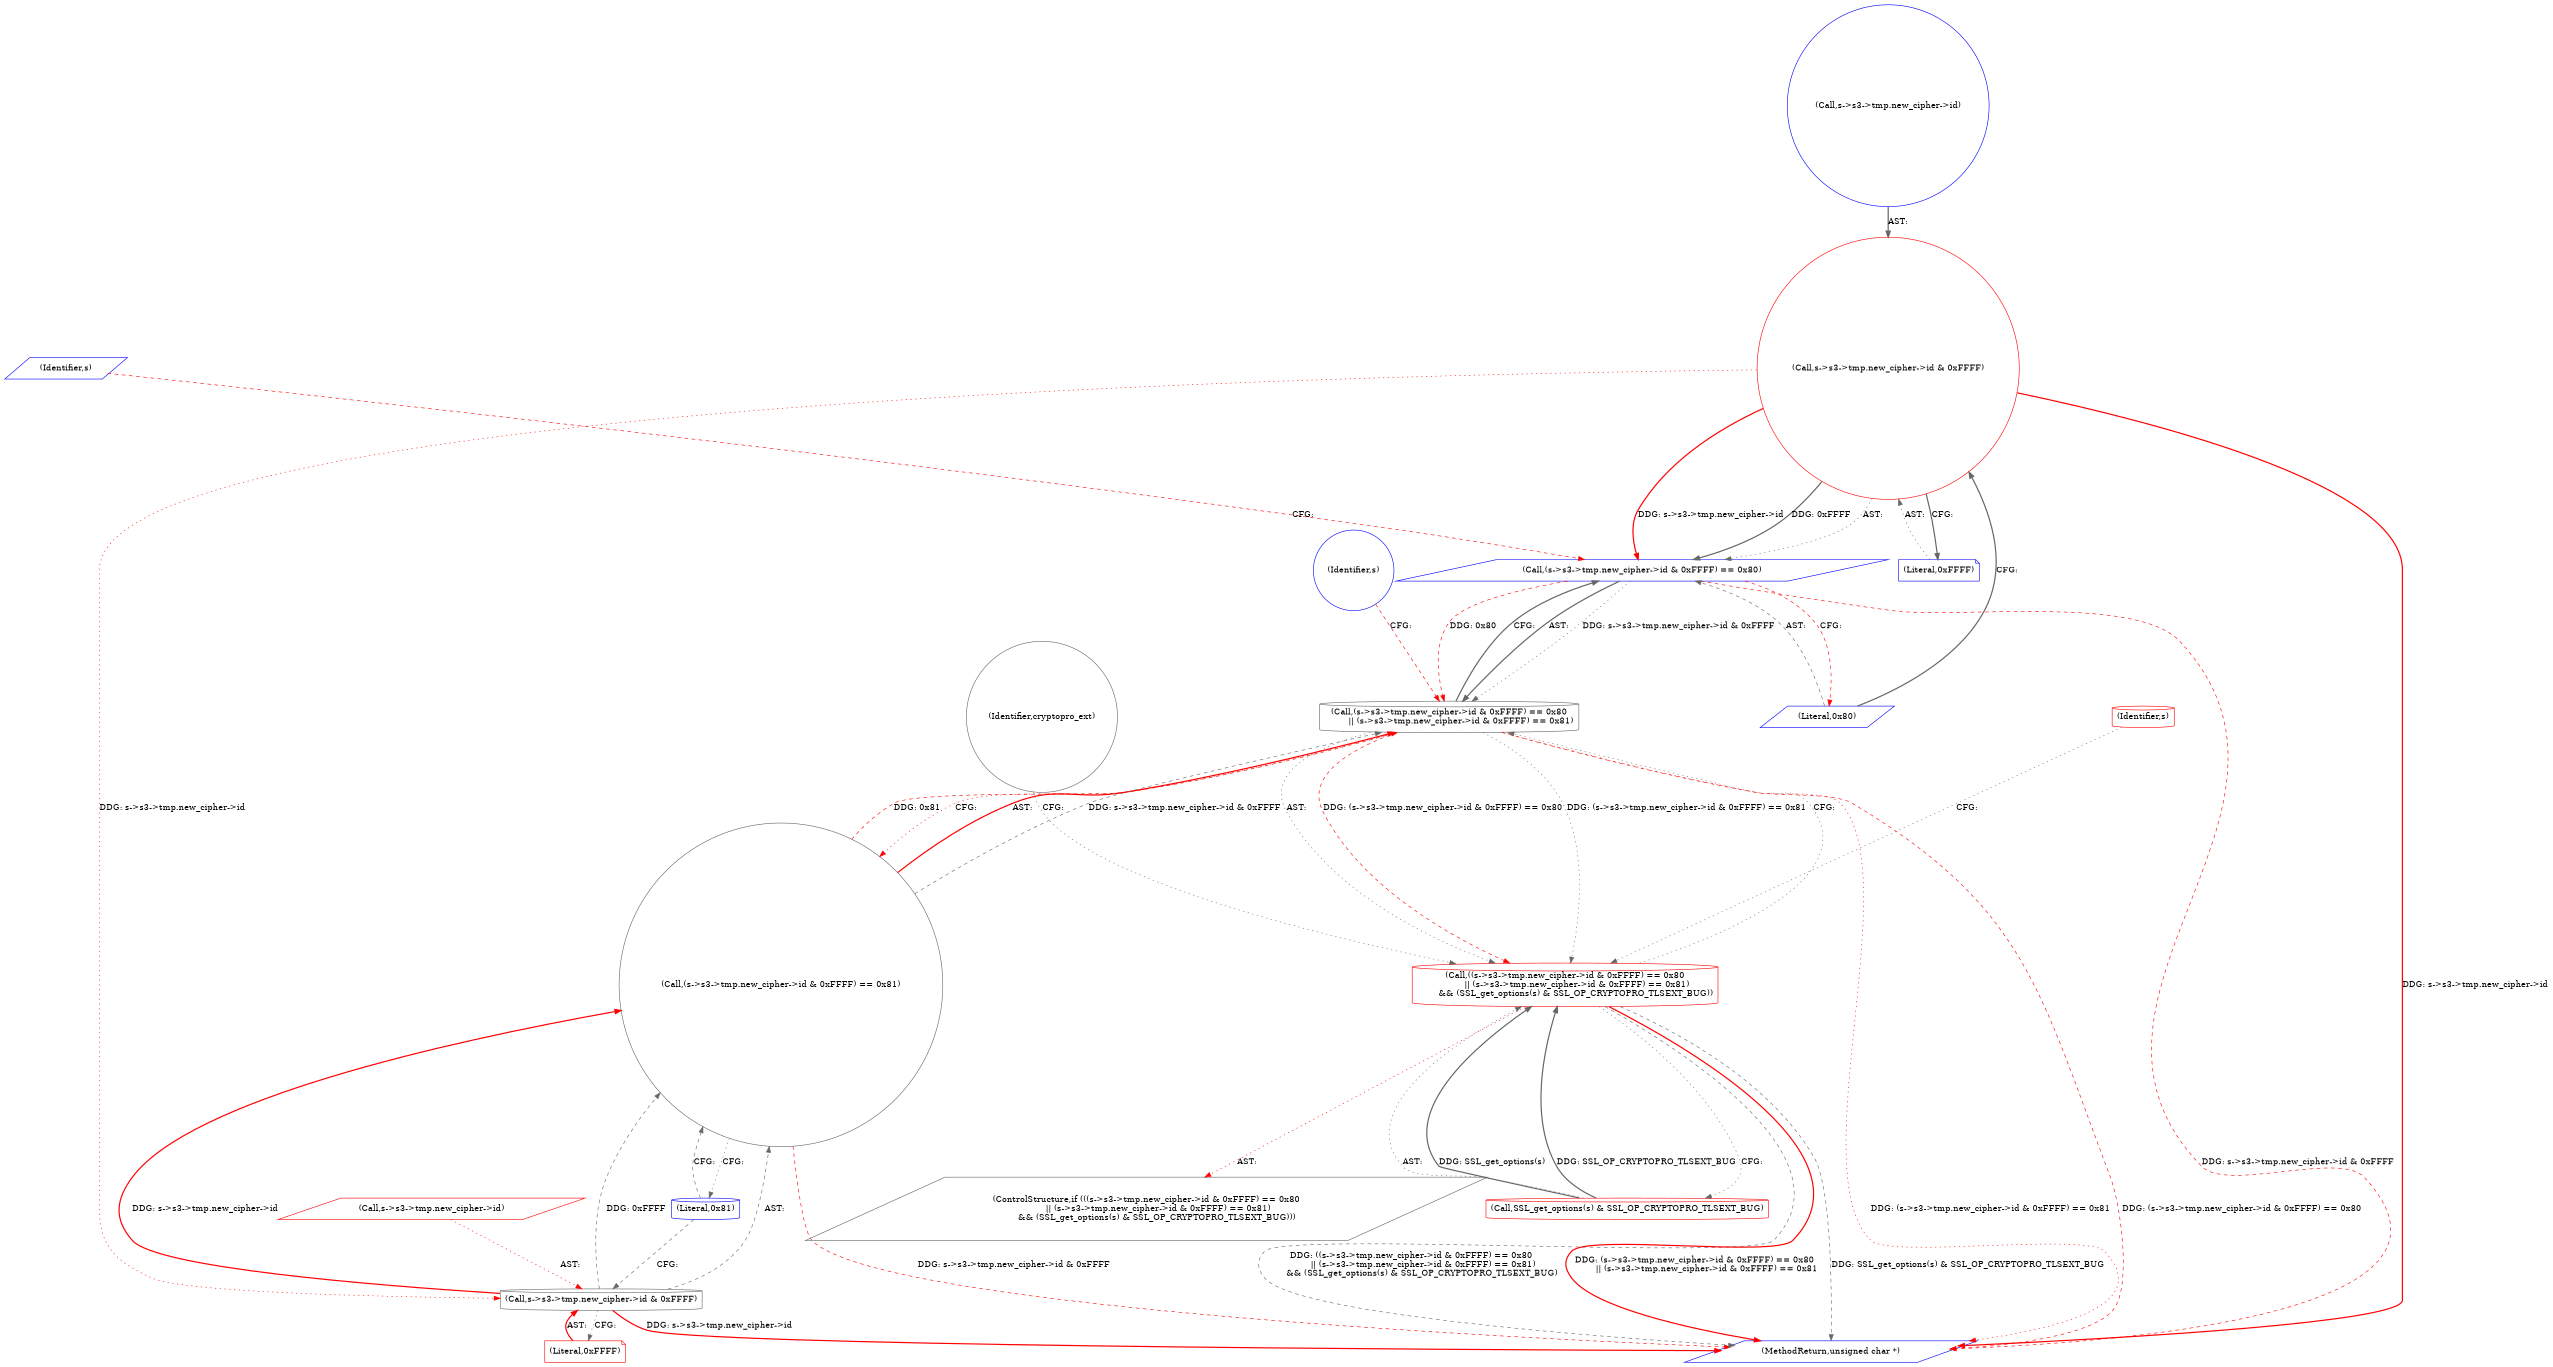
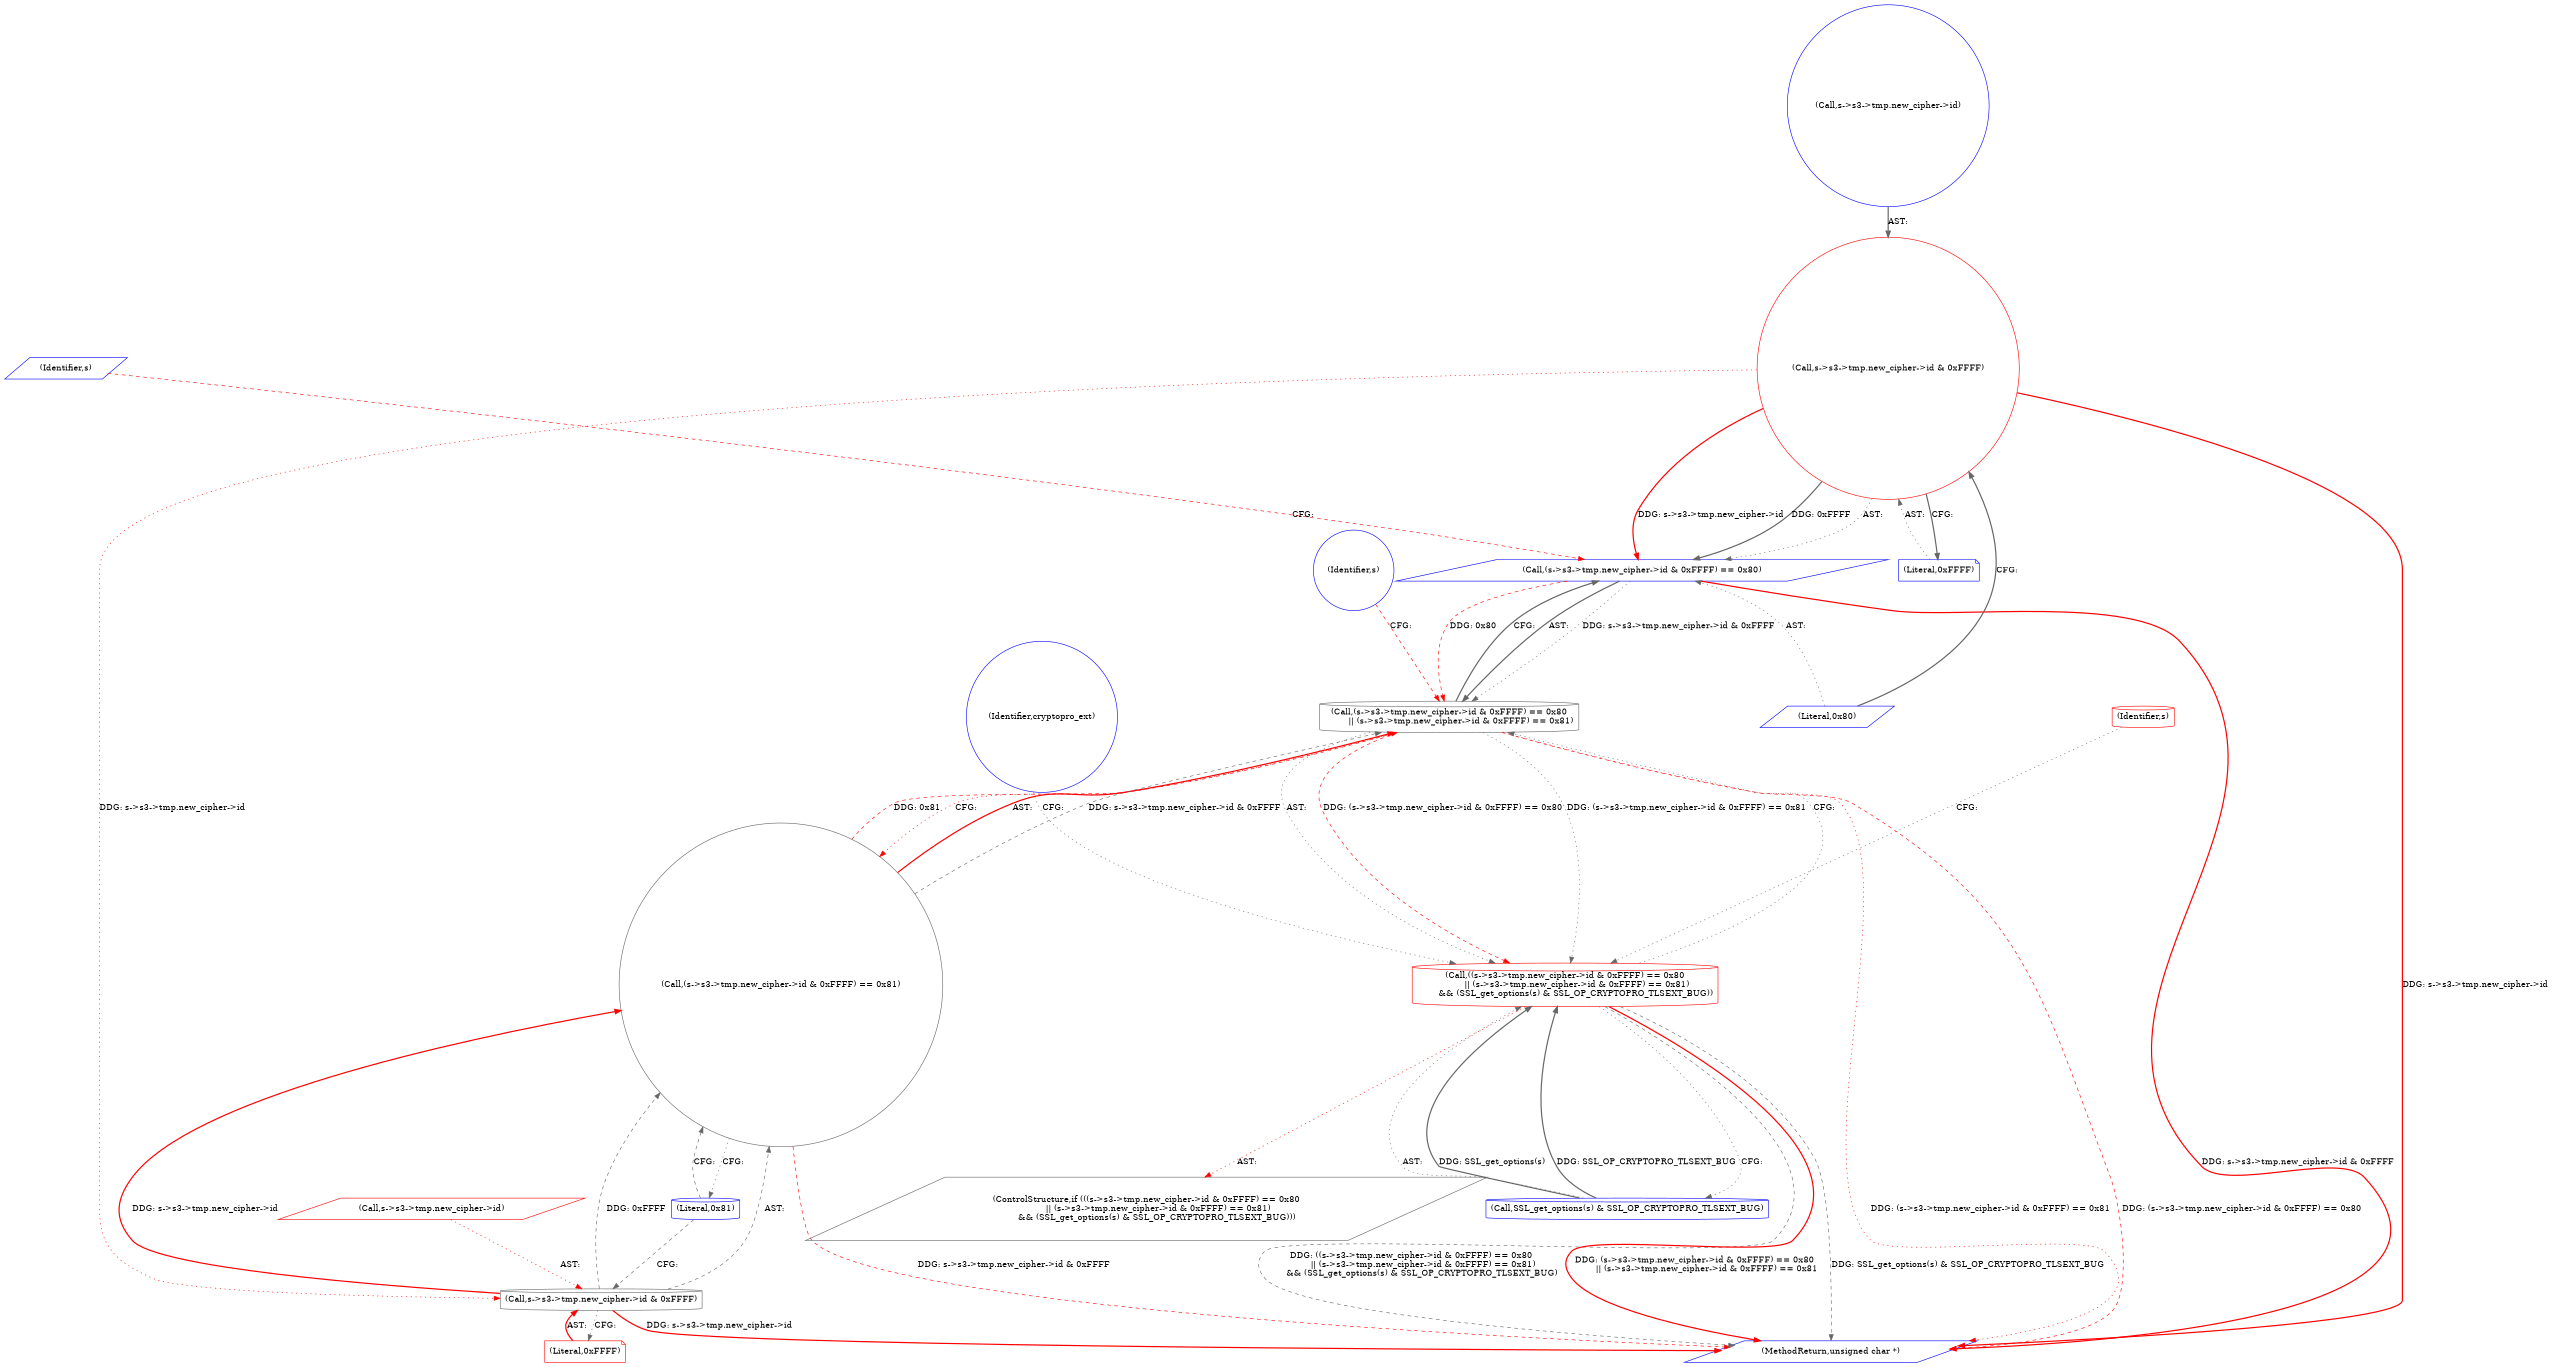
  digraph {
    node [color=blue shape=parallelogram]
    edge [color=gray40 style=dotted]
    n1 [color=red label="(Call,s->s3->tmp.new_cipher->id & 0xFFFF)" shape=circle]
    n2 [label="(Call,(s->s3->tmp.new_cipher->id & 0xFFFF) == 0x80)"]
    n3 [color=gray40 label="(Call,s->s3->tmp.new_cipher->id & 0xFFFF)" shape=cylinder]
    n4 [label="(Literal,0xFFFF)" shape=note]
    n5 [label="(MethodReturn,unsigned char *)"]
    n6 [color=gray40 label="(Call,(s->s3->tmp.new_cipher->id & 0xFFFF) == 0x80\n         || (s->s3->tmp.new_cipher->id & 0xFFFF) == 0x81)" shape=cylinder]
    n7 [label="(Literal,0x80)"]
    n8 [color=gray40 label="(Call,(s->s3->tmp.new_cipher->id & 0xFFFF) == 0x81)" shape=circle]
    n9 [color=red label="(Literal,0xFFFF)" shape=note]
    n10 [color=red label="(Call,((s->s3->tmp.new_cipher->id & 0xFFFF) == 0x80\n         || (s->s3->tmp.new_cipher->id & 0xFFFF) == 0x81)\n        && (SSL_get_options(s) & SSL_OP_CRYPTOPRO_TLSEXT_BUG))" shape=cylinder]
    n11 [color=gray40 label="(ControlStructure,if (((s->s3->tmp.new_cipher->id & 0xFFFF) == 0x80\n         || (s->s3->tmp.new_cipher->id & 0xFFFF) == 0x81)\n        && (SSL_get_options(s) & SSL_OP_CRYPTOPRO_TLSEXT_BUG)))"]
-   n12 [color=red label="(Call,SSL_get_options(s) & SSL_OP_CRYPTOPRO_TLSEXT_BUG)" shape=cylinder]
+   n12 [label="(Call,SSL_get_options(s) & SSL_OP_CRYPTOPRO_TLSEXT_BUG)" shape=cylinder]
    n13 [label="(Literal,0x81)" shape=cylinder]
    n14 [label="(Identifier,s)" shape=circle]
    n15 [color=red label="(Identifier,s)" shape=cylinder]
    n16 [color=red label="(Call,s->s3->tmp.new_cipher->id)"]
    n17 [label="(Identifier,s)"]
-   n18 [color=gray40 label="(Identifier,cryptopro_ext)" shape=circle]
+   n18 [label="(Identifier,cryptopro_ext)" shape=circle]
    n19 [label="(Call,s->s3->tmp.new_cipher->id)" shape=circle]
    n1 -> n2 [label="AST: "]
    n1 -> n2 [color=red label="DDG: s->s3->tmp.new_cipher->id" style=bold]
    n1 -> n2 [label="DDG: 0xFFFF" style=bold]
    n1 -> n3 [color=red label="DDG: s->s3->tmp.new_cipher->id"]
    n1 -> n4 [label="CFG: " style=bold]
    n1 -> n5 [color=red label="DDG: s->s3->tmp.new_cipher->id" style=bold]
-   n2 -> n5 [color=red label="DDG: s->s3->tmp.new_cipher->id & 0xFFFF" style=dashed]
+   n2 -> n5 [color=red label="DDG: s->s3->tmp.new_cipher->id & 0xFFFF" style=bold]
    n2 -> n6 [label="AST: " style=bold]
    n2 -> n6 [label="DDG: s->s3->tmp.new_cipher->id & 0xFFFF"]
    n2 -> n6 [color=red label="DDG: 0x80" style=dashed]
-   n2 -> n7 [color=red label="CFG: " style=dashed]
    n3 -> n5 [color=red label="DDG: s->s3->tmp.new_cipher->id" style=bold]
    n3 -> n8 [label="AST: " style=dashed]
    n3 -> n8 [color=red label="DDG: s->s3->tmp.new_cipher->id" style=bold]
    n3 -> n8 [label="DDG: 0xFFFF" style=dashed]
    n3 -> n9 [label="CFG: "]
    n4 -> n1 [label="AST: "]
    n6 -> n2 [label="CFG: " style=bold]
    n6 -> n5 [color=red label="DDG: (s->s3->tmp.new_cipher->id & 0xFFFF) == 0x81"]
    n6 -> n5 [color=red label="DDG: (s->s3->tmp.new_cipher->id & 0xFFFF) == 0x80" style=dashed]
    n6 -> n8 [color=red label="CFG: "]
    n6 -> n10 [label="AST: "]
    n6 -> n10 [color=red label="DDG: (s->s3->tmp.new_cipher->id & 0xFFFF) == 0x80" style=dashed]
    n6 -> n10 [label="DDG: (s->s3->tmp.new_cipher->id & 0xFFFF) == 0x81"]
    n7 -> n1 [label="CFG: " style=bold]
-   n7 -> n2 [label="AST: " style=dashed]
+   n7 -> n2 [label="AST: "]
    n8 -> n5 [color=red label="DDG: s->s3->tmp.new_cipher->id & 0xFFFF" style=dashed]
    n8 -> n6 [color=red label="AST: " style=bold]
    n8 -> n6 [label="DDG: s->s3->tmp.new_cipher->id & 0xFFFF" style=dashed]
    n8 -> n6 [color=red label="DDG: 0x81" style=dashed]
    n8 -> n13 [label="CFG: "]
    n9 -> n3 [color=red label="AST: " style=bold]
    n10 -> n5 [label="DDG: ((s->s3->tmp.new_cipher->id & 0xFFFF) == 0x80\n         || (s->s3->tmp.new_cipher->id & 0xFFFF) == 0x81)\n        && (SSL_get_options(s) & SSL_OP_CRYPTOPRO_TLSEXT_BUG)" style=dashed]
    n10 -> n5 [color=red label="DDG: (s->s3->tmp.new_cipher->id & 0xFFFF) == 0x80\n         || (s->s3->tmp.new_cipher->id & 0xFFFF) == 0x81" style=bold]
    n10 -> n5 [label="DDG: SSL_get_options(s) & SSL_OP_CRYPTOPRO_TLSEXT_BUG" style=dashed]
    n10 -> n6 [label="CFG: "]
    n10 -> n11 [color=red label="AST: "]
    n10 -> n12 [label="CFG: "]
    n12 -> n10 [label="AST: "]
    n12 -> n10 [label="DDG: SSL_get_options(s)" style=bold]
    n12 -> n10 [label="DDG: SSL_OP_CRYPTOPRO_TLSEXT_BUG" style=bold]
    n13 -> n3 [label="CFG: " style=dashed]
    n13 -> n8 [label="CFG: " style=dashed]
    n14 -> n6 [color=red label="CFG: " style=dashed]
    n15 -> n10 [label="CFG: "]
    n16 -> n3 [color=red label="AST: "]
    n17 -> n2 [color=red label="CFG: " style=dashed]
    n18 -> n10 [label="CFG: "]
    n19 -> n1 [label="AST: " style=bold]
  }
